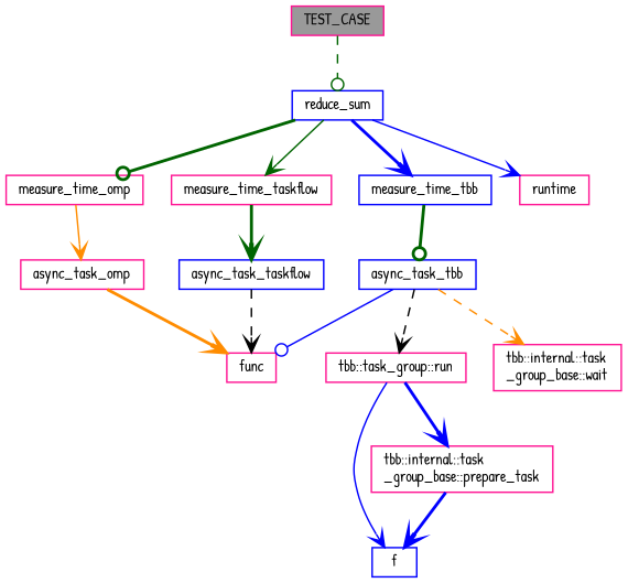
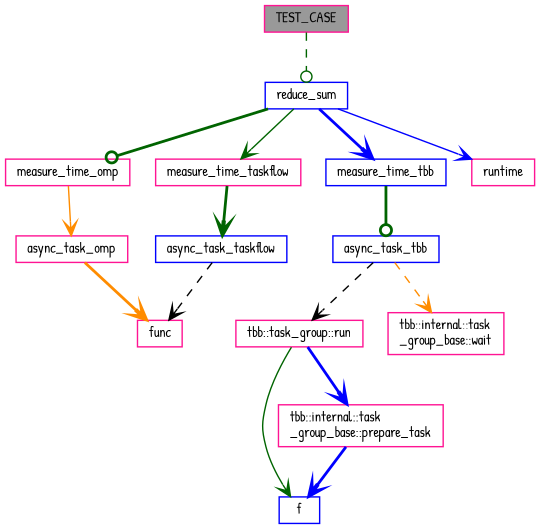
  digraph {
    fontname="Patrick Hand"
    rankdir=TB
    node [color=deeppink fillcolor=white fontname="Patrick Hand" fontsize=10 shape=box style=filled]
    edge [arrowhead=vee color=blue fontname="Patrick Hand" fontsize=10 labelfontname=Helvetica labelfontsize=10 style=bold]
    n1 [fillcolor=grey60 fontcolor=black height=0.2 label=TEST_CASE width=0.4]
    n2 [color=blue height=0.2 label=reduce_sum width=0.4]
    n3 [height=0.2 label=measure_time_omp width=0.4]
    n4 [height=0.2 label=measure_time_taskflow width=0.4]
    n5 [color=blue height=0.2 label=measure_time_tbb width=0.4]
    n6 [height=0.2 label=runtime width=0.4]
    n7 [height=0.2 label=async_task_omp width=0.4]
    n8 [color=blue height=0.2 label=async_task_taskflow width=0.4]
    n9 [color=blue height=0.2 label=async_task_tbb width=0.4]
    n10 [height=0.2 label=func width=0.4]
    n11 [height=0.2 label="tbb::task_group::run" width=0.4]
    n12 [height=0.2 label="tbb::internal::task\l_group_base::wait" width=0.4]
    n13 [color=blue height=0.2 label=f width=0.4]
    n14 [height=0.2 label="tbb::internal::task\l_group_base::prepare_task" width=0.4]
    n1 -> n2 [arrowhead=odot color=darkgreen style=dashed]
    n2 -> n3 [arrowhead=odot color=darkgreen]
    n2 -> n4 [color=darkgreen style=solid]
    n2 -> n5
    n2 -> n6 [style=solid]
    n3 -> n7 [color=darkorange style=solid]
    n4 -> n8 [color=darkgreen]
    n5 -> n9 [arrowhead=odot color=darkgreen]
    n7 -> n10 [color=darkorange]
    n8 -> n10 [color=black style=dashed]
-   n9 -> n10 [arrowhead=odot style=solid]
    n9 -> n11 [color=black style=dashed]
    n9 -> n12 [color=darkorange style=dashed]
-   n11 -> n13 [style=solid]
+   n11 -> n13 [color=darkgreen style=solid]
    n11 -> n14
    n14 -> n13
  }
